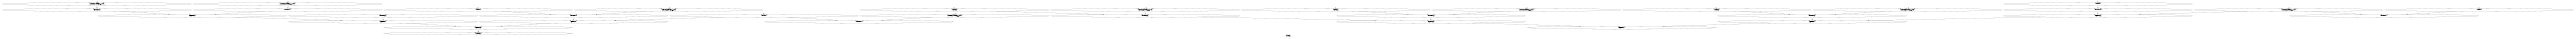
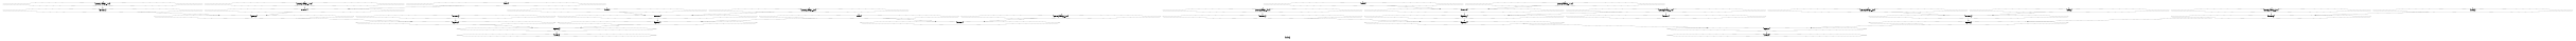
  strict digraph {
    label="for.body"
    node [opcode=FMUL]
    edge [driver=outPinA load=inPinA]
    n1 [label="{Load_0}" opcode=INPUT width=32]
    n2 [label="{FMUL_10}" width=32]
    n3 [label="{FADD_21}" opcode=FADD width=32]
    n4 [label="{Load_1}" opcode=INPUT width=32]
    n5 [label="{FMUL_11}" width=32]
    n6 [label="{FMUL_12}" width=32]
    n7 [label="{FADD_22}" opcode=FADD width=32]
    n8 [label="{FMUL_13}" width=32]
    n9 [label="{FADD_20}" opcode=FADD width=32]
+   n10 [label="{Load_4}" opcode=INPUT width=32]
    n11 [label="{FMUL_14}" width=32]
    n12 [label="{Load_5}" opcode=INPUT width=32]
    n13 [label="{FMUL_15}" width=32]
    n14 [label="{FADD_25}" opcode=FADD width=32]
    n15 [label="{Load_6}" opcode=INPUT width=32]
    n16 [label="{FMUL_16}" width=32]
-   n17 [label="{Load_7}" opcode=INPUT width=32]
    n18 [label="{FMUL_17}" width=32]
-   n19 [label="{Load_8}" opcode=INPUT width=32]
    n20 [label="{FMUL_18}" width=32]
    n21 [label="{FADD_24}" opcode=FADD width=32]
    n22 [label="{Load_9}" opcode=INPUT width=32]
    n23 [label="{FMUL_19}" width=32]
    n24 [label="{FADD_26}" opcode=FADD width=32]
    n25 [label="{FADD_23}" opcode=FADD width=32]
    n26 [label="{FADD_27}" opcode=FADD width=32]
    n27 [label="{Store_28}" opcode=OUTPUT width=32]
+   n28 [label="{Store_29}" opcode=OUTPUT width=32]
    n29 [constVal=1 float32=5.00 label="{Const_30|float32=5.00}" opcode=CONST width=32]
    n30 [constVal=1 float32=11.00 label="{Const_32|float32=11.00}" opcode=CONST width=32]
    n31 [constVal=1 float32=7.00 label="{Const_33|float32=7.00}" opcode=CONST width=32]
    n32 [constVal=1 float32=5.00 label="{Const_34|float32=5.00}" opcode=CONST width=32]
    n33 [constVal=1 float32=9.00 label="{Const_35|float32=9.00}" opcode=CONST width=32]
    n34 [constVal=1 float32=3.00 label="{Const_36|float32=3.00}" opcode=CONST width=32]
    n35 [constVal=1 float32=7.00 label="{Const_37|float32=7.00}" opcode=CONST width=32]
    n36 [constVal=1 float32=3.00 label="{Const_38|float32=3.00}" opcode=CONST width=32]
+   n37 [constVal=1 float32=11.00 label="{Const_39|float32=11.00}" opcode=CONST width=32]
    n1 -> n2 [load=inPinB]
    n2 -> n3 [load=inPinB]
    n3 -> n25 [load=inPinB]
    n4 -> n3
    n4 -> n5 [load=inPinB]
    n6 -> n7 [load=inPinB]
    n7 -> n9
    n8 -> n9 [load=inPinB]
    n9 -> n25
+   n10 -> n11 [load=inPinB]
    n11 -> n7
    n12 -> n13 [load=inPinB]
    n13 -> n14 [load=inPinB]
    n14 -> n26 [load=inPinB]
    n15 -> n16 [load=inPinB]
    n16 -> n14
-   n17 -> n18 [load=inPinB]
-   n19 -> n20 [load=inPinB]
    n20 -> n21 [load=inPinB]
    n21 -> n26
    n22 -> n23 [load=inPinB]
    n23 -> n24
    n24 -> n21
    n25 -> n27
+   n26 -> n28
    n29 -> n16
    n30 -> n11
    n31 -> n18
    n31 -> n24 [load=inPinB]
    n32 -> n5
    n33 -> n20
    n34 -> n13
    n35 -> n6
    n36 -> n2
+   n37 -> n23
  }
